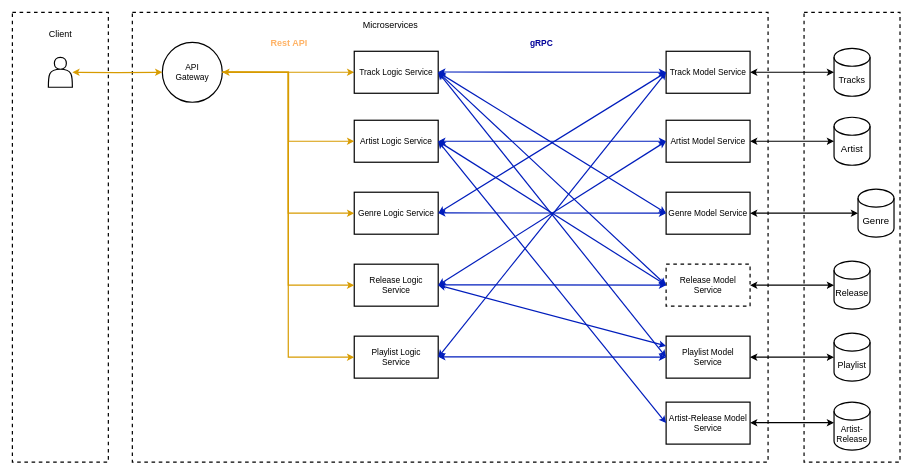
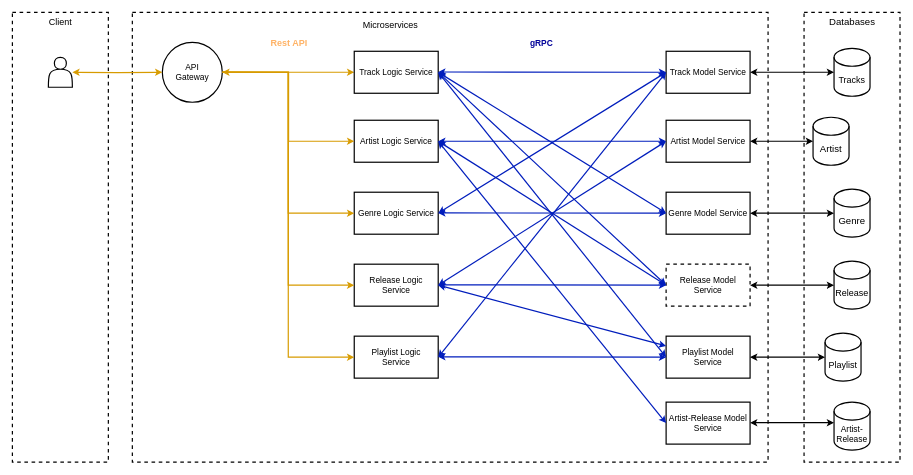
  <mxCell id="0" />
  <mxCell id="1" parent="0" />
  <mxCell id="2" value="" style="rounded=0;whiteSpace=wrap;html=1;dashed=1;strokeWidth=2;" parent="1" vertex="1"><mxGeometry x="220" y="20" width="1060" height="750" as="geometry" /></mxCell>
  <mxCell id="3" value="" style="rounded=0;whiteSpace=wrap;html=1;dashed=1;strokeWidth=2;" parent="1" vertex="1"><mxGeometry x="20" y="20" width="160" height="750" as="geometry" /></mxCell>
  <mxCell id="4" style="edgeStyle=orthogonalEdgeStyle;rounded=0;orthogonalLoop=1;jettySize=auto;html=1;exitX=1;exitY=0.5;exitDx=0;exitDy=0;entryX=0;entryY=0.5;entryDx=0;entryDy=0;strokeWidth=2;fillColor=#ffe6cc;strokeColor=#d79b00;" parent="1" edge="1"><mxGeometry relative="1" as="geometry"><mxPoint x="590" y="120" as="targetPoint" /><mxPoint x="370" y="120" as="sourcePoint" /></mxGeometry></mxCell>
  <mxCell id="5" value="&lt;div style=&quot;font-size: 14px;&quot;&gt;&lt;font style=&quot;font-size: 14px;&quot;&gt;API&lt;/font&gt;&lt;/div&gt;&lt;div style=&quot;font-size: 14px;&quot;&gt;&lt;font style=&quot;font-size: 14px;&quot;&gt;&lt;font style=&quot;font-size: 14px;&quot;&gt;Gateway&lt;/font&gt;&lt;br&gt;&lt;/font&gt;&lt;/div&gt;" style="ellipse;whiteSpace=wrap;html=1;aspect=fixed;strokeWidth=2;" parent="1" vertex="1"><mxGeometry x="270" y="70" width="100" height="100" as="geometry" /></mxCell>
  <mxCell id="6" style="edgeStyle=orthogonalEdgeStyle;rounded=0;orthogonalLoop=1;jettySize=auto;html=1;exitX=1;exitY=0.5;exitDx=0;exitDy=0;strokeWidth=2;entryX=0;entryY=0.5;entryDx=0;entryDy=0;startArrow=classic;startFill=1;fillColor=#0050ef;strokeColor=#001DBC;" parent="1" target="16" edge="1"><mxGeometry relative="1" as="geometry"><mxPoint x="730" y="119.5" as="sourcePoint" /><mxPoint x="890" y="119.5" as="targetPoint" /><Array as="points" /></mxGeometry></mxCell>
  <mxCell id="7" value="&lt;b&gt;&lt;font color=&quot;#000099&quot; data-darkreader-inline-color=&quot;&quot; style=&quot;font-size: 14px; --darkreader-inline-color: #70a4ff;&quot;&gt;gRPC&lt;/font&gt;&lt;/b&gt;" style="edgeLabel;html=1;align=center;verticalAlign=middle;resizable=0;points=[];" parent="6" vertex="1" connectable="0"><mxGeometry x="-0.25" y="3" relative="1" as="geometry"><mxPoint x="28" y="-46" as="offset" /></mxGeometry></mxCell>
  <mxCell id="8" value="&lt;font style=&quot;font-size: 14px;&quot;&gt;Track Logic Service&lt;/font&gt;" style="rounded=0;whiteSpace=wrap;html=1;strokeWidth=2;" parent="1" vertex="1"><mxGeometry x="590" y="85" width="140" height="70" as="geometry" /></mxCell>
  <mxCell id="9" value="&lt;font style=&quot;font-size: 14px;&quot;&gt;Artist Logic Service&lt;/font&gt;" style="rounded=0;whiteSpace=wrap;html=1;strokeWidth=2;" parent="1" vertex="1"><mxGeometry x="590" y="200" width="140" height="70" as="geometry" /></mxCell>
  <mxCell id="10" value="&lt;font style=&quot;font-size: 14px;&quot;&gt;Genre Logic Service&lt;/font&gt;" style="rounded=0;whiteSpace=wrap;html=1;strokeWidth=2;" parent="1" vertex="1"><mxGeometry x="590" y="320" width="140" height="70" as="geometry" /></mxCell>
  <mxCell id="11" value="&lt;font style=&quot;font-size: 14px;&quot;&gt;Genre Model Service&lt;/font&gt;" style="rounded=0;whiteSpace=wrap;html=1;strokeWidth=2;" parent="1" vertex="1"><mxGeometry x="1110" y="320" width="140" height="70" as="geometry" /></mxCell>
- <mxCell id="12" value="&lt;font style=&quot;font-size: 15px;&quot;&gt;Client&lt;/font&gt;" style="text;html=1;align=center;verticalAlign=middle;resizable=0;points=[];autosize=1;strokeColor=none;fillColor=none;" parent="1" vertex="1"><mxGeometry x="70" y="40" width="60" height="30" as="geometry" /></mxCell>
+ <mxCell id="12" value="&lt;font style=&quot;font-size: 15px;&quot;&gt;Client&lt;/font&gt;" style="text;html=1;align=center;verticalAlign=middle;resizable=0;points=[];autosize=1;strokeColor=none;fillColor=none;" parent="1" vertex="1"><mxGeometry x="70" y="20" width="60" height="30" as="geometry" /></mxCell>
  <mxCell id="13" style="edgeStyle=orthogonalEdgeStyle;rounded=0;orthogonalLoop=1;jettySize=auto;html=1;strokeWidth=2;startArrow=classic;startFill=1;entryX=0;entryY=0.5;entryDx=0;entryDy=0;fillColor=#ffe6cc;strokeColor=#d79b00;" parent="1" target="5" edge="1"><mxGeometry relative="1" as="geometry"><mxPoint x="250" y="119.5" as="targetPoint" /><mxPoint x="120" y="120" as="sourcePoint" /></mxGeometry></mxCell>
  <mxCell id="14" value="" style="shape=actor;whiteSpace=wrap;html=1;strokeWidth=2;" parent="1" vertex="1"><mxGeometry x="80" y="95" width="40" height="50" as="geometry" /></mxCell>
  <mxCell id="15" value="&lt;font style=&quot;font-size: 15px;&quot;&gt;Microservices&lt;/font&gt;" style="text;html=1;align=center;verticalAlign=middle;resizable=0;points=[];autosize=1;strokeColor=none;fillColor=none;" parent="1" vertex="1"><mxGeometry x="590" y="25" width="120" height="30" as="geometry" /></mxCell>
  <mxCell id="16" value="&lt;font style=&quot;font-size: 14px;&quot;&gt;Track Model Service&lt;/font&gt;" style="rounded=0;whiteSpace=wrap;html=1;strokeWidth=2;" parent="1" vertex="1"><mxGeometry x="1110" y="85" width="140" height="70" as="geometry" /></mxCell>
  <mxCell id="17" value="&lt;font style=&quot;font-size: 14px;&quot;&gt;Artist Model Service&lt;/font&gt;" style="rounded=0;whiteSpace=wrap;html=1;strokeWidth=2;" parent="1" vertex="1"><mxGeometry x="1110" y="200" width="140" height="70" as="geometry" /></mxCell>
  <mxCell id="18" value="&lt;font style=&quot;font-size: 14px;&quot;&gt;Release Logic Service&lt;/font&gt;" style="rounded=0;whiteSpace=wrap;html=1;strokeWidth=2;" parent="1" vertex="1"><mxGeometry x="590" y="440" width="140" height="70" as="geometry" /></mxCell>
  <mxCell id="19" value="&lt;font style=&quot;font-size: 14px;&quot;&gt;Playlist Logic &lt;br&gt;Service&lt;/font&gt;" style="rounded=0;whiteSpace=wrap;html=1;strokeWidth=2;" parent="1" vertex="1"><mxGeometry x="590" y="560" width="140" height="70" as="geometry" /></mxCell>
  <mxCell id="20" value="&lt;font style=&quot;font-size: 14px;&quot;&gt;Release Model Service&lt;/font&gt;" style="rounded=0;whiteSpace=wrap;html=1;strokeWidth=2;dashed=1;" parent="1" vertex="1"><mxGeometry x="1110" y="440" width="140" height="70" as="geometry" /></mxCell>
  <mxCell id="21" value="&lt;font style=&quot;font-size: 14px;&quot;&gt;Playlist&amp;nbsp;Model &lt;br&gt;Service&lt;/font&gt;" style="rounded=0;whiteSpace=wrap;html=1;strokeWidth=2;" parent="1" vertex="1"><mxGeometry x="1110" y="560" width="140" height="70" as="geometry" /></mxCell>
  <mxCell id="22" style="edgeStyle=orthogonalEdgeStyle;rounded=0;orthogonalLoop=1;jettySize=auto;html=1;exitX=1;exitY=0.5;exitDx=0;exitDy=0;entryX=0;entryY=0.5;entryDx=0;entryDy=0;strokeWidth=2;fillColor=#ffe6cc;strokeColor=#d79b00;" parent="1" target="9" edge="1"><mxGeometry relative="1" as="geometry"><mxPoint x="590" y="119.5" as="targetPoint" /><mxPoint x="370" y="119.5" as="sourcePoint" /></mxGeometry></mxCell>
  <mxCell id="23" value="&lt;b&gt;&lt;font face=&quot;Helvetica&quot; data-darkreader-inline-color=&quot;&quot; color=&quot;#ffb366&quot; style=&quot;--darkreader-inline-color: #ffb061; font-size: 15px;&quot;&gt;Rest API&lt;/font&gt;&lt;/b&gt;" style="edgeLabel;html=1;align=center;verticalAlign=middle;resizable=0;points=[];" parent="22" vertex="1" connectable="0"><mxGeometry x="-0.287" y="-1" relative="1" as="geometry"><mxPoint x="1" y="-58" as="offset" /></mxGeometry></mxCell>
  <mxCell id="24" style="edgeStyle=orthogonalEdgeStyle;rounded=0;orthogonalLoop=1;jettySize=auto;html=1;exitX=1;exitY=0.5;exitDx=0;exitDy=0;entryX=0;entryY=0.5;entryDx=0;entryDy=0;strokeWidth=2;fillColor=#ffe6cc;strokeColor=#d79b00;" parent="1" source="5" target="10" edge="1"><mxGeometry relative="1" as="geometry"><mxPoint x="610" y="140" as="targetPoint" /><mxPoint x="390" y="140" as="sourcePoint" /></mxGeometry></mxCell>
  <mxCell id="25" style="edgeStyle=orthogonalEdgeStyle;rounded=0;orthogonalLoop=1;jettySize=auto;html=1;exitX=1;exitY=0.5;exitDx=0;exitDy=0;entryX=0;entryY=0.5;entryDx=0;entryDy=0;strokeWidth=2;fillColor=#ffe6cc;strokeColor=#d79b00;" parent="1" source="5" target="18" edge="1"><mxGeometry relative="1" as="geometry"><mxPoint x="620" y="150" as="targetPoint" /><mxPoint x="400" y="150" as="sourcePoint" /></mxGeometry></mxCell>
  <mxCell id="26" style="edgeStyle=orthogonalEdgeStyle;rounded=0;orthogonalLoop=1;jettySize=auto;html=1;exitX=1;exitY=0.5;exitDx=0;exitDy=0;entryX=0;entryY=0.5;entryDx=0;entryDy=0;strokeWidth=2;endArrow=classic;endFill=1;startArrow=classic;startFill=1;fillColor=#ffe6cc;strokeColor=#d79b00;" parent="1" source="5" target="19" edge="1"><mxGeometry relative="1" as="geometry"><mxPoint x="630" y="160" as="targetPoint" /><mxPoint x="410" y="160" as="sourcePoint" /></mxGeometry></mxCell>
  <mxCell id="27" value="" style="rounded=0;whiteSpace=wrap;html=1;dashed=1;strokeWidth=2;" parent="1" vertex="1"><mxGeometry x="1340" y="20" width="160" height="750" as="geometry" /></mxCell>
+ <mxCell id="28" value="&lt;font style=&quot;font-size: 16px;&quot;&gt;Databases&lt;/font&gt;" style="text;html=1;align=center;verticalAlign=middle;resizable=0;points=[];autosize=1;strokeColor=none;fillColor=none;" parent="1" vertex="1"><mxGeometry x="1370" y="20" width="100" height="30" as="geometry" /></mxCell>
  <mxCell id="29" style="edgeStyle=orthogonalEdgeStyle;rounded=0;orthogonalLoop=1;jettySize=auto;html=1;exitX=1;exitY=0.5;exitDx=0;exitDy=0;strokeWidth=2;entryX=0;entryY=0.5;entryDx=0;entryDy=0;startArrow=classic;startFill=1;fillColor=#0050ef;strokeColor=#001DBC;" parent="1" source="9" target="17" edge="1"><mxGeometry relative="1" as="geometry"><mxPoint x="730" y="240" as="sourcePoint" /><mxPoint x="890" y="240" as="targetPoint" /><Array as="points" /></mxGeometry></mxCell>
  <mxCell id="30" style="edgeStyle=orthogonalEdgeStyle;rounded=0;orthogonalLoop=1;jettySize=auto;html=1;exitX=1;exitY=0.5;exitDx=0;exitDy=0;strokeWidth=2;entryX=0;entryY=0.5;entryDx=0;entryDy=0;startArrow=classic;startFill=1;fillColor=#0050ef;strokeColor=#001DBC;" parent="1" target="11" edge="1"><mxGeometry relative="1" as="geometry"><mxPoint x="730" y="354.5" as="sourcePoint" /><mxPoint x="890" y="354.5" as="targetPoint" /><Array as="points" /></mxGeometry></mxCell>
  <mxCell id="31" style="rounded=0;orthogonalLoop=1;jettySize=auto;html=1;exitX=1;exitY=0.5;exitDx=0;exitDy=0;strokeWidth=2;entryX=0;entryY=0.5;entryDx=0;entryDy=0;startArrow=classic;startFill=1;fillColor=#0050ef;strokeColor=#001DBC;" parent="1" target="20" edge="1"><mxGeometry relative="1" as="geometry"><mxPoint x="730" y="474.5" as="sourcePoint" /><mxPoint x="890" y="474.5" as="targetPoint" /></mxGeometry></mxCell>
  <mxCell id="32" style="edgeStyle=orthogonalEdgeStyle;rounded=0;orthogonalLoop=1;jettySize=auto;html=1;exitX=1;exitY=0.5;exitDx=0;exitDy=0;strokeWidth=2;entryX=0;entryY=0.5;entryDx=0;entryDy=0;startArrow=classic;startFill=1;fillColor=#0050ef;strokeColor=#001DBC;" parent="1" target="21" edge="1"><mxGeometry relative="1" as="geometry"><mxPoint x="730" y="594.5" as="sourcePoint" /><mxPoint x="890" y="594.5" as="targetPoint" /><Array as="points" /></mxGeometry></mxCell>
  <mxCell id="33" value="&lt;font style=&quot;font-size: 15px;&quot;&gt;Tracks&lt;/font&gt;" style="shape=cylinder3;whiteSpace=wrap;html=1;boundedLbl=1;backgroundOutline=1;size=15;strokeWidth=2;" parent="1" vertex="1"><mxGeometry x="1390" y="80" width="60" height="80" as="geometry" /></mxCell>
- <mxCell id="34" value="&lt;font style=&quot;font-size: 16px;&quot;&gt;Artist&lt;/font&gt;" style="shape=cylinder3;whiteSpace=wrap;html=1;boundedLbl=1;backgroundOutline=1;size=15;strokeWidth=2;" parent="1" vertex="1"><mxGeometry x="1390" y="195" width="60" height="80" as="geometry" /></mxCell>
- <mxCell id="35" value="&lt;font style=&quot;font-size: 16px;&quot;&gt;Genre&lt;/font&gt;" style="shape=cylinder3;whiteSpace=wrap;html=1;boundedLbl=1;backgroundOutline=1;size=15;strokeWidth=2;" parent="1" vertex="1"><mxGeometry x="1430" y="315" width="60" height="80" as="geometry" /></mxCell>
+ <mxCell id="34" value="&lt;font style=&quot;font-size: 16px;&quot;&gt;Artist&lt;/font&gt;" style="shape=cylinder3;whiteSpace=wrap;html=1;boundedLbl=1;backgroundOutline=1;size=15;strokeWidth=2;" parent="1" vertex="1"><mxGeometry x="1355" y="195" width="60" height="80" as="geometry" /></mxCell>
+ <mxCell id="35" value="&lt;font style=&quot;font-size: 16px;&quot;&gt;Genre&lt;/font&gt;" style="shape=cylinder3;whiteSpace=wrap;html=1;boundedLbl=1;backgroundOutline=1;size=15;strokeWidth=2;" parent="1" vertex="1"><mxGeometry x="1390" y="315" width="60" height="80" as="geometry" /></mxCell>
  <mxCell id="36" value="&lt;font style=&quot;font-size: 15px;&quot;&gt;Release&lt;/font&gt;" style="shape=cylinder3;whiteSpace=wrap;html=1;boundedLbl=1;backgroundOutline=1;size=15;strokeWidth=2;" parent="1" vertex="1"><mxGeometry x="1390" y="435" width="60" height="80" as="geometry" /></mxCell>
- <mxCell id="37" value="&lt;font style=&quot;font-size: 15px;&quot;&gt;Playlist&lt;/font&gt;" style="shape=cylinder3;whiteSpace=wrap;html=1;boundedLbl=1;backgroundOutline=1;size=15;strokeWidth=2;" parent="1" vertex="1"><mxGeometry x="1390" y="555" width="60" height="80" as="geometry" /></mxCell>
+ <mxCell id="37" value="&lt;font style=&quot;font-size: 15px;&quot;&gt;Playlist&lt;/font&gt;" style="shape=cylinder3;whiteSpace=wrap;html=1;boundedLbl=1;backgroundOutline=1;size=15;strokeWidth=2;" parent="1" vertex="1"><mxGeometry x="1375" y="555" width="60" height="80" as="geometry" /></mxCell>
  <mxCell id="38" style="edgeStyle=orthogonalEdgeStyle;rounded=0;orthogonalLoop=1;jettySize=auto;html=1;exitX=1;exitY=0.5;exitDx=0;exitDy=0;entryX=0;entryY=0.5;entryDx=0;entryDy=0;entryPerimeter=0;strokeWidth=2;startArrow=classic;startFill=1;" parent="1" source="21" target="37" edge="1"><mxGeometry relative="1" as="geometry" /></mxCell>
  <mxCell id="39" style="edgeStyle=orthogonalEdgeStyle;rounded=0;orthogonalLoop=1;jettySize=auto;html=1;exitX=1;exitY=0.5;exitDx=0;exitDy=0;entryX=0;entryY=0.5;entryDx=0;entryDy=0;entryPerimeter=0;strokeWidth=2;startArrow=classic;startFill=1;" parent="1" source="20" target="36" edge="1"><mxGeometry relative="1" as="geometry" /></mxCell>
  <mxCell id="40" style="edgeStyle=orthogonalEdgeStyle;rounded=0;orthogonalLoop=1;jettySize=auto;html=1;exitX=1;exitY=0.5;exitDx=0;exitDy=0;entryX=0;entryY=0.5;entryDx=0;entryDy=0;entryPerimeter=0;strokeWidth=2;startArrow=classic;startFill=1;" parent="1" source="11" target="35" edge="1"><mxGeometry relative="1" as="geometry" /></mxCell>
  <mxCell id="41" style="edgeStyle=orthogonalEdgeStyle;rounded=0;orthogonalLoop=1;jettySize=auto;html=1;exitX=1;exitY=0.5;exitDx=0;exitDy=0;entryX=0;entryY=0.5;entryDx=0;entryDy=0;entryPerimeter=0;strokeWidth=2;startArrow=classic;startFill=1;" parent="1" source="17" target="34" edge="1"><mxGeometry relative="1" as="geometry" /></mxCell>
  <mxCell id="42" style="edgeStyle=orthogonalEdgeStyle;rounded=0;orthogonalLoop=1;jettySize=auto;html=1;exitX=1;exitY=0.5;exitDx=0;exitDy=0;entryX=0;entryY=0.5;entryDx=0;entryDy=0;entryPerimeter=0;strokeWidth=2;startArrow=classic;startFill=1;" parent="1" source="16" target="33" edge="1"><mxGeometry relative="1" as="geometry" /></mxCell>
  <mxCell id="43" style="rounded=0;orthogonalLoop=1;jettySize=auto;html=1;exitX=1;exitY=0.5;exitDx=0;exitDy=0;strokeWidth=2;entryX=0;entryY=0.5;entryDx=0;entryDy=0;startArrow=classic;startFill=1;fillColor=#0050ef;strokeColor=#001DBC;" parent="1" source="8" target="11" edge="1"><mxGeometry relative="1" as="geometry"><mxPoint x="740" y="129.5" as="sourcePoint" /><mxPoint x="1120" y="130" as="targetPoint" /></mxGeometry></mxCell>
  <mxCell id="44" style="rounded=0;orthogonalLoop=1;jettySize=auto;html=1;exitX=1;exitY=0.5;exitDx=0;exitDy=0;strokeWidth=2;entryX=0;entryY=0.5;entryDx=0;entryDy=0;startArrow=classic;startFill=1;fillColor=#0050ef;strokeColor=#001DBC;" parent="1" source="8" target="20" edge="1"><mxGeometry relative="1" as="geometry"><mxPoint x="740" y="130" as="sourcePoint" /><mxPoint x="1120" y="365" as="targetPoint" /></mxGeometry></mxCell>
  <mxCell id="45" style="rounded=0;orthogonalLoop=1;jettySize=auto;html=1;exitX=1;exitY=0.5;exitDx=0;exitDy=0;strokeWidth=2;entryX=0;entryY=0.5;entryDx=0;entryDy=0;startArrow=classic;startFill=1;fillColor=#0050ef;strokeColor=#001DBC;" parent="1" source="9" target="20" edge="1"><mxGeometry relative="1" as="geometry"><mxPoint x="740" y="130" as="sourcePoint" /><mxPoint x="1120" y="485" as="targetPoint" /></mxGeometry></mxCell>
  <mxCell id="46" style="rounded=0;orthogonalLoop=1;jettySize=auto;html=1;exitX=1;exitY=0.5;exitDx=0;exitDy=0;strokeWidth=2;entryX=0;entryY=0.5;entryDx=0;entryDy=0;startArrow=classic;startFill=1;fillColor=#0050ef;strokeColor=#001DBC;" parent="1" source="10" target="16" edge="1"><mxGeometry relative="1" as="geometry"><mxPoint x="740" y="245" as="sourcePoint" /><mxPoint x="1120" y="485" as="targetPoint" /></mxGeometry></mxCell>
  <mxCell id="47" style="rounded=0;orthogonalLoop=1;jettySize=auto;html=1;exitX=1;exitY=0.5;exitDx=0;exitDy=0;strokeWidth=2;entryX=0;entryY=0.5;entryDx=0;entryDy=0;startArrow=classic;startFill=1;fillColor=#0050ef;strokeColor=#001DBC;" parent="1" source="19" target="16" edge="1"><mxGeometry relative="1" as="geometry"><mxPoint x="740" y="365" as="sourcePoint" /><mxPoint x="1120" y="130" as="targetPoint" /></mxGeometry></mxCell>
  <mxCell id="48" value="&lt;span style=&quot;font-size: 14px;&quot;&gt;Artist-Release Model Service&lt;/span&gt;" style="rounded=0;whiteSpace=wrap;html=1;strokeWidth=2;" parent="1" vertex="1"><mxGeometry x="1110" y="670" width="140" height="70" as="geometry" /></mxCell>
  <mxCell id="49" style="edgeStyle=orthogonalEdgeStyle;rounded=0;orthogonalLoop=1;jettySize=auto;html=1;exitX=1;exitY=0.5;exitDx=0;exitDy=0;entryX=0;entryY=0.5;entryDx=0;entryDy=0;entryPerimeter=0;strokeWidth=2;startArrow=classic;startFill=1;" parent="1" edge="1"><mxGeometry relative="1" as="geometry"><mxPoint x="1250" y="704.29" as="sourcePoint" /><mxPoint x="1390" y="704.29" as="targetPoint" /></mxGeometry></mxCell>
  <mxCell id="50" value="&lt;span style=&quot;font-size: 14px;&quot;&gt;Artist-Release&lt;/span&gt;" style="shape=cylinder3;whiteSpace=wrap;html=1;boundedLbl=1;backgroundOutline=1;size=15;strokeWidth=2;" parent="1" vertex="1"><mxGeometry x="1390" y="670" width="60" height="80" as="geometry" /></mxCell>
  <mxCell id="51" style="rounded=0;orthogonalLoop=1;jettySize=auto;html=1;exitX=1;exitY=0.5;exitDx=0;exitDy=0;strokeWidth=2;entryX=0;entryY=0.5;entryDx=0;entryDy=0;startArrow=classic;startFill=1;fillColor=#0050ef;strokeColor=#001DBC;" parent="1" source="9" target="48" edge="1"><mxGeometry relative="1" as="geometry"><mxPoint x="740" y="245" as="sourcePoint" /><mxPoint x="1120" y="485" as="targetPoint" /></mxGeometry></mxCell>
  <mxCell id="52" style="rounded=0;orthogonalLoop=1;jettySize=auto;html=1;strokeWidth=2;startArrow=classic;startFill=1;fillColor=#0050ef;strokeColor=#001DBC;exitX=1;exitY=0.5;exitDx=0;exitDy=0;" parent="1" source="18" target="21" edge="1"><mxGeometry relative="1" as="geometry"><mxPoint x="740" y="484.5" as="sourcePoint" /><mxPoint x="1120" y="485" as="targetPoint" /></mxGeometry></mxCell>
  <mxCell id="53" style="rounded=0;orthogonalLoop=1;jettySize=auto;html=1;exitX=1;exitY=0.5;exitDx=0;exitDy=0;strokeWidth=2;entryX=0;entryY=0.5;entryDx=0;entryDy=0;startArrow=classic;startFill=1;fillColor=#0050ef;strokeColor=#001DBC;" parent="1" source="18" target="17" edge="1"><mxGeometry relative="1" as="geometry"><mxPoint x="750" y="494.5" as="sourcePoint" /><mxPoint x="1130" y="495" as="targetPoint" /></mxGeometry></mxCell>
  <mxCell id="54" style="rounded=0;orthogonalLoop=1;jettySize=auto;html=1;exitX=1;exitY=0.5;exitDx=0;exitDy=0;strokeWidth=2;entryX=0;entryY=0.5;entryDx=0;entryDy=0;startArrow=classic;startFill=1;fillColor=#0050ef;strokeColor=#001DBC;" parent="1" source="8" target="21" edge="1"><mxGeometry relative="1" as="geometry"><mxPoint x="740" y="130" as="sourcePoint" /><mxPoint x="1120" y="485" as="targetPoint" /></mxGeometry></mxCell>
